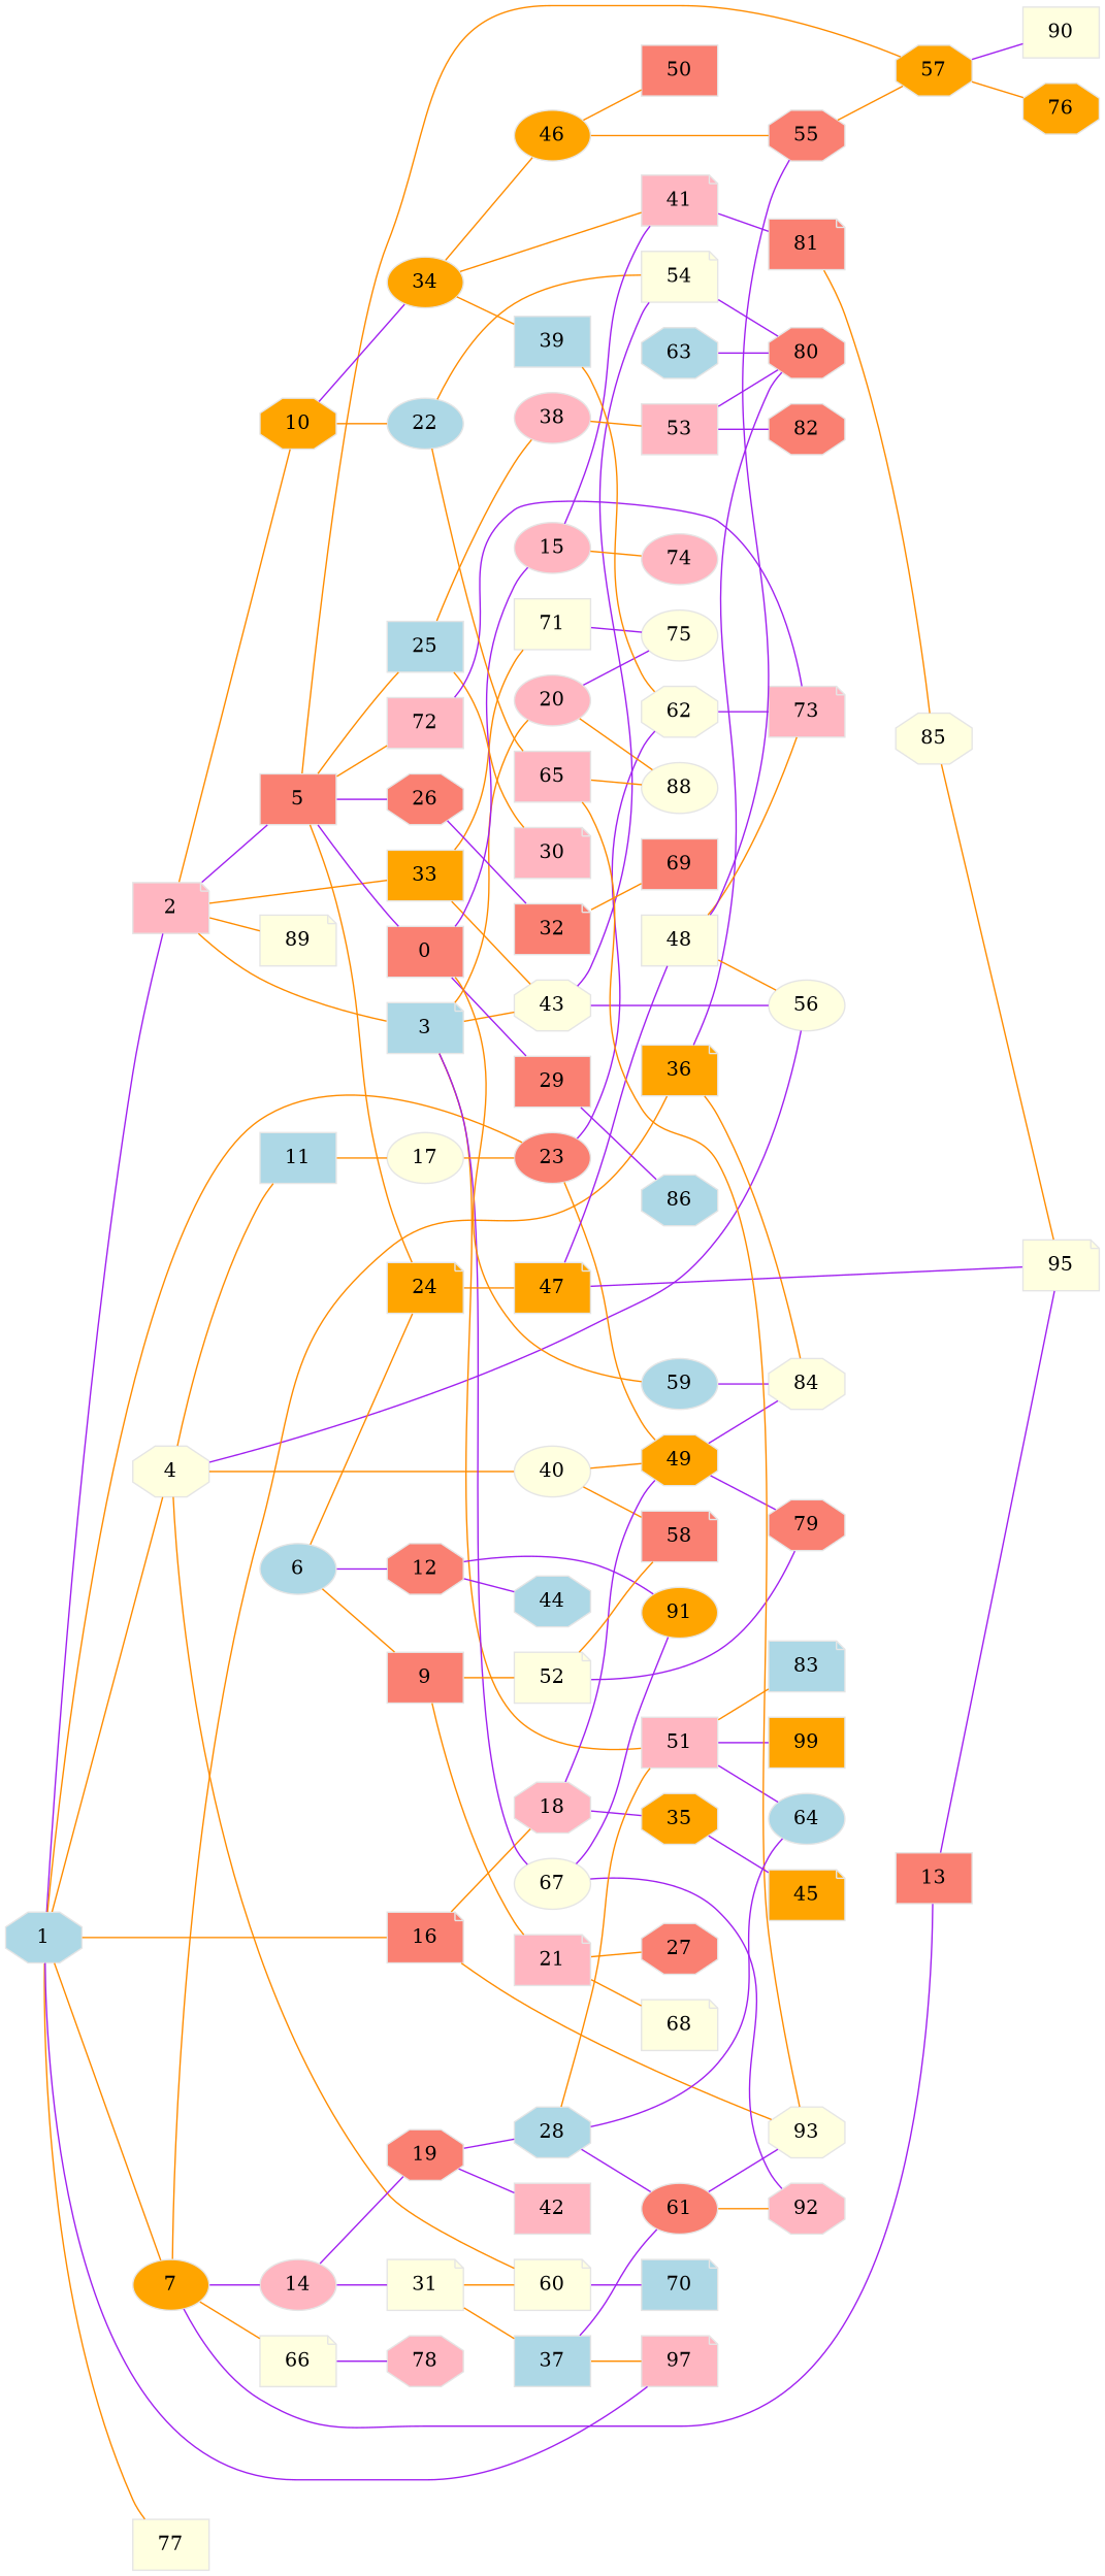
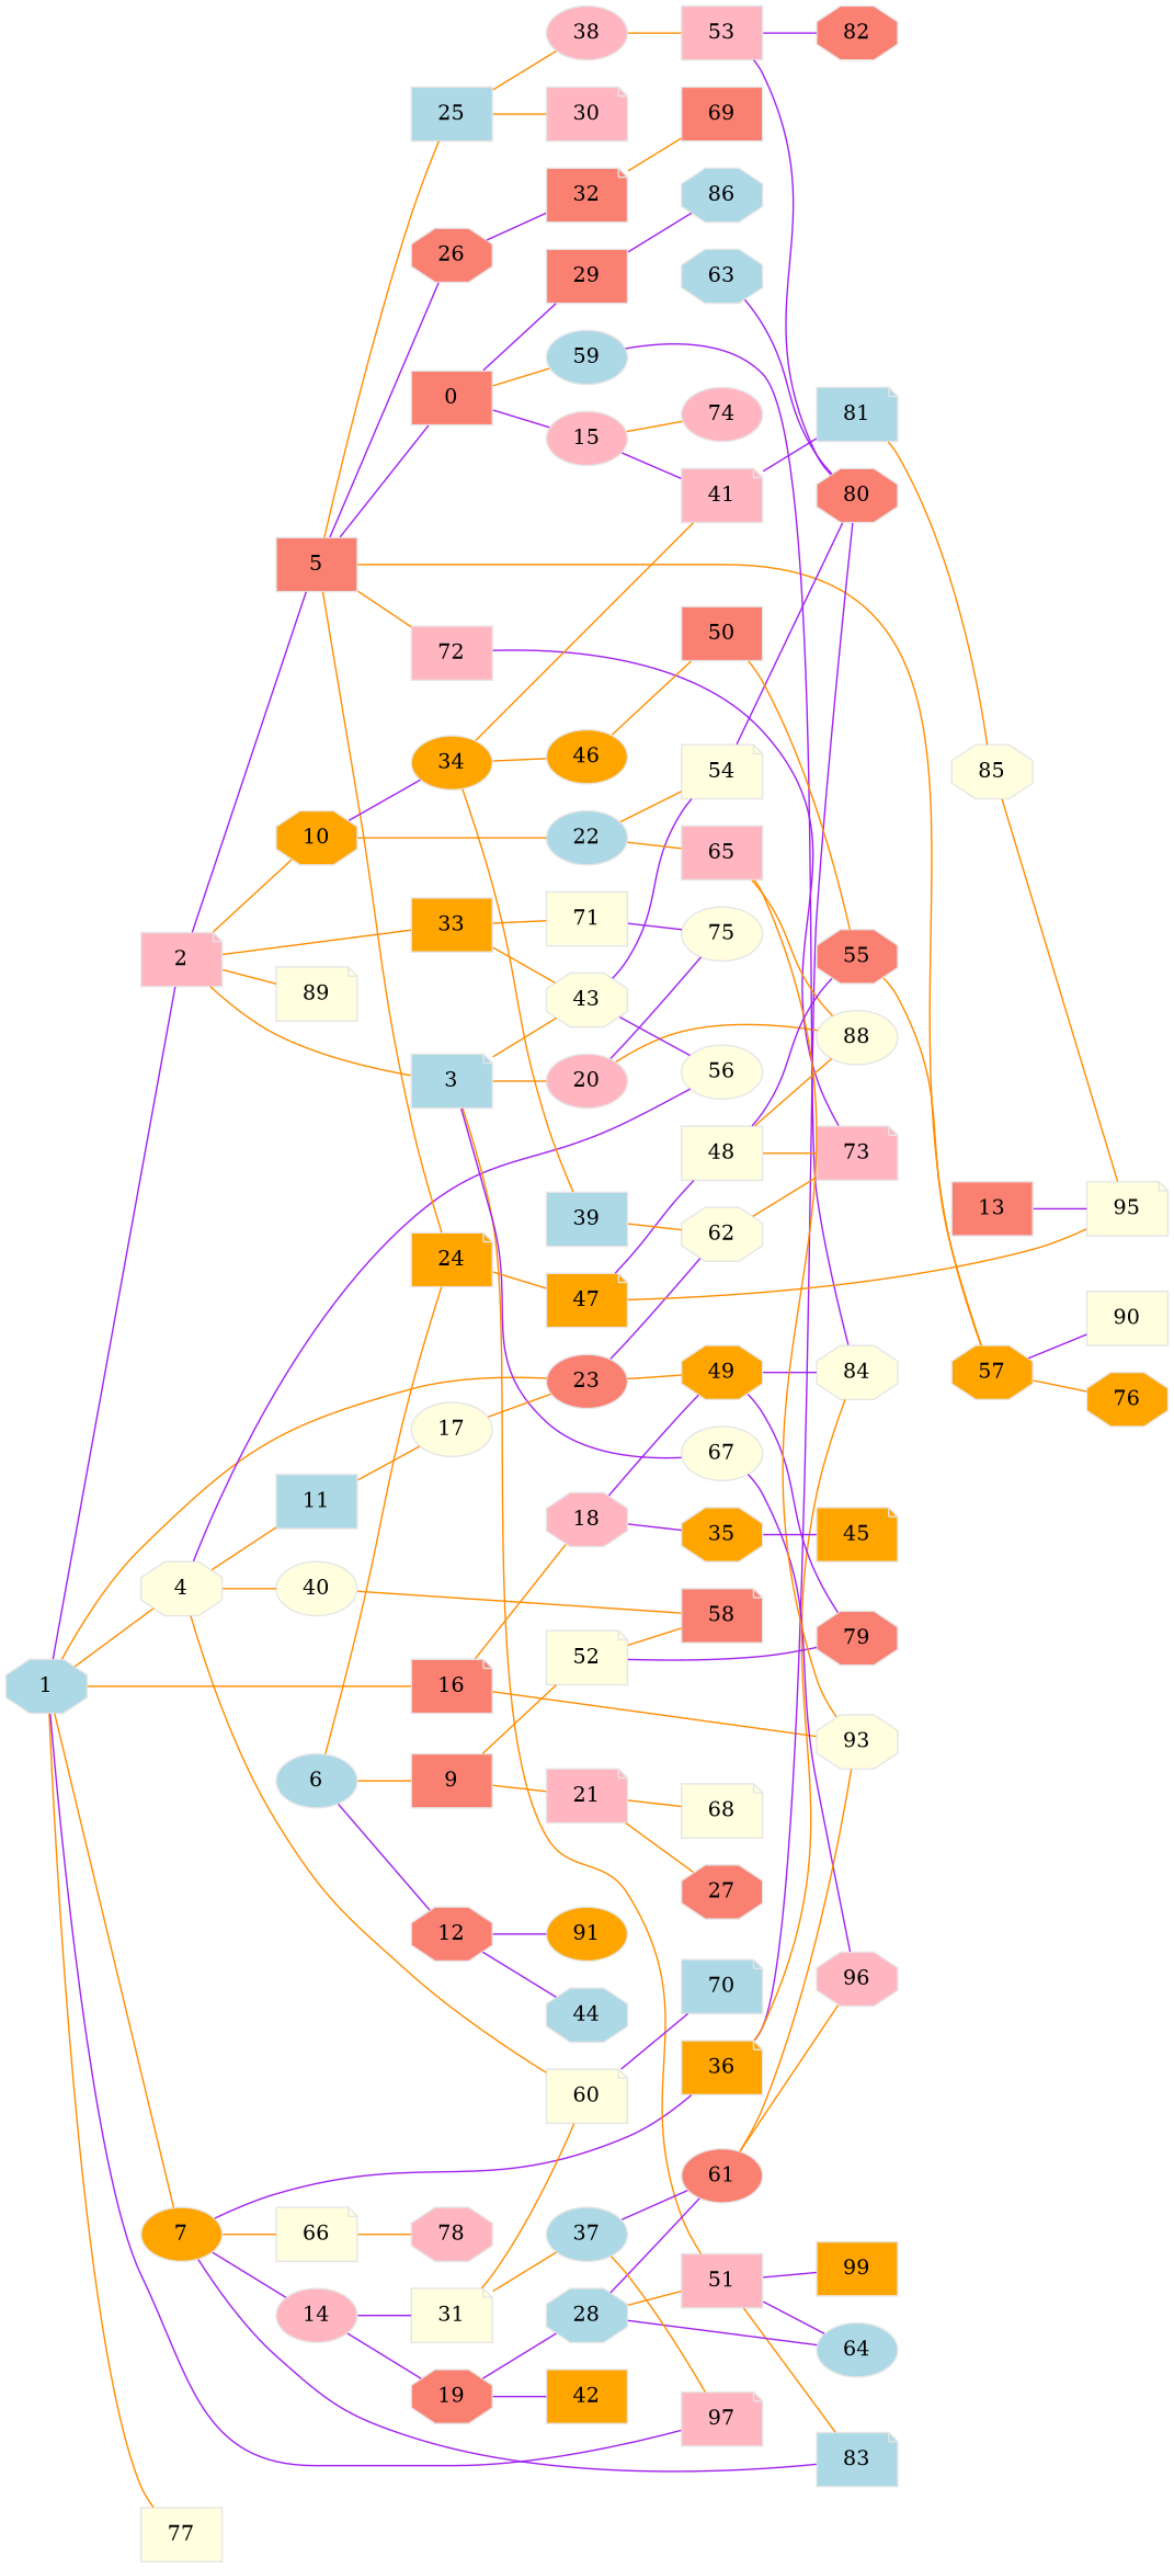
  graph {
    rankdir=LR
    node [color=gray90 fillcolor=lightyellow shape=octagon style=filled]
    edge [color=darkorange]
    1 [fillcolor=lightblue]
    2 [fillcolor=lightpink shape=note]
    4
    7 [fillcolor=orange shape=ellipse]
    16 [fillcolor=salmon shape=note]
    23 [fillcolor=salmon shape=ellipse]
    77 [shape=box]
    n8 [fillcolor=lightpink label=97 shape=note]
    3 [fillcolor=lightblue shape=note]
    5 [fillcolor=salmon shape=box]
    10 [fillcolor=orange]
    33 [fillcolor=orange shape=box]
    89 [shape=note]
    11 [fillcolor=lightblue shape=box]
    40 [shape=ellipse]
    56 [shape=ellipse]
    60 [shape=note]
    13 [fillcolor=salmon shape=box]
    14 [fillcolor=lightpink shape=ellipse]
    36 [fillcolor=orange shape=note]
    66 [shape=note]
    18 [fillcolor=lightpink]
    93
    49 [fillcolor=orange]
    62
    20 [fillcolor=lightpink shape=ellipse]
    43
    51 [fillcolor=lightpink shape=box]
    67 [shape=ellipse]
    n30 [fillcolor=salmon label=0 shape=box]
    24 [fillcolor=orange shape=note]
    25 [fillcolor=lightblue shape=box]
    26 [fillcolor=salmon]
    57 [fillcolor=orange]
    72 [fillcolor=lightpink shape=box]
    22 [fillcolor=lightblue shape=ellipse]
    34 [fillcolor=orange shape=ellipse]
    71 [shape=box]
    6 [fillcolor=lightblue shape=ellipse]
    9 [fillcolor=salmon shape=box]
    12 [fillcolor=salmon]
    75 [shape=ellipse]
    88 [shape=ellipse]
    54 [shape=note]
    64 [fillcolor=lightblue shape=ellipse]
    83 [fillcolor=lightblue shape=note]
    n47 [fillcolor=orange label=99 shape=box]
    91 [fillcolor=orange shape=ellipse]
-   92 [fillcolor=lightpink]
+   92 [fillcolor=lightpink label=96]
    17 [shape=ellipse]
    58 [fillcolor=salmon shape=note]
    70 [fillcolor=lightblue shape=note]
    15 [fillcolor=lightpink shape=ellipse]
    29 [fillcolor=salmon shape=box]
    59 [fillcolor=lightblue shape=ellipse]
    47 [fillcolor=orange shape=note]
    30 [fillcolor=lightpink shape=note]
    38 [fillcolor=lightpink shape=ellipse]
    32 [fillcolor=salmon shape=note]
    76 [fillcolor=orange]
    90 [shape=box]
    73 [fillcolor=lightpink shape=note]
    21 [fillcolor=lightpink shape=note]
    52 [shape=note]
    44 [fillcolor=lightblue]
    95 [shape=note]
    19 [fillcolor=salmon]
    31 [shape=note]
    80 [fillcolor=salmon]
    84
    78 [fillcolor=lightpink]
    41 [fillcolor=lightpink shape=note]
    74 [fillcolor=lightpink shape=ellipse]
    86 [fillcolor=lightblue]
    27 [fillcolor=salmon]
    68 [shape=note]
    79 [fillcolor=salmon]
    65 [fillcolor=lightpink shape=box]
    39 [fillcolor=lightblue shape=box]
    46 [fillcolor=orange shape=ellipse]
    28 [fillcolor=lightblue]
-   42 [fillcolor=lightpink shape=box]
-   37 [fillcolor=lightblue shape=box]
-   81 [fillcolor=salmon shape=note]
+   42 [fillcolor=orange shape=box]
+   37 [fillcolor=lightblue shape=ellipse]
+   81 [fillcolor=lightblue shape=note]
    35 [fillcolor=orange]
    45 [fillcolor=orange shape=note]
    61 [fillcolor=salmon shape=ellipse]
    48 [shape=box]
    53 [fillcolor=lightpink shape=box]
    69 [fillcolor=salmon shape=box]
    63 [fillcolor=lightblue]
    50 [fillcolor=salmon shape=box]
    82 [fillcolor=salmon]
    85
    55 [fillcolor=salmon]
    1 -- 2 [color=purple]
    1 -- 4
    1 -- 7
    1 -- 16
    1 -- 23
    1 -- 77
    1 -- n8 [color=purple]
    2 -- 3
    2 -- 5 [color=purple]
    2 -- 10
    2 -- 33
    2 -- 89
    4 -- 11
    4 -- 40
    4 -- 56 [color=purple]
    4 -- 60
-   7 -- 13 [color=purple]
+   7 -- 83 [color=purple]
    7 -- 14 [color=purple]
-   7 -- 36
+   7 -- 36 [color=purple]
    7 -- 66
    16 -- 18
    16 -- 93
    23 -- 49
    23 -- 62 [color=purple]
    3 -- 20
    3 -- 43
    3 -- 51
    3 -- 67 [color=purple]
    5 -- n30 [color=purple]
    5 -- 24
    5 -- 25
    5 -- 26 [color=purple]
    5 -- 57
    5 -- 72
    10 -- 22
    10 -- 34 [color=purple]
    33 -- 43
    33 -- 71
    11 -- 17
-   40 -- 49
    40 -- 58
    60 -- 70 [color=purple]
    13 -- 95 [color=purple]
    14 -- 19 [color=purple]
    14 -- 31 [color=purple]
    36 -- 80 [color=purple]
    36 -- 84
-   66 -- 78 [color=purple]
+   66 -- 78
    18 -- 49 [color=purple]
    18 -- 35 [color=purple]
    49 -- 84 [color=purple]
    49 -- 79 [color=purple]
-   62 -- 73 [color=purple]
+   62 -- 73
    20 -- 75 [color=purple]
    20 -- 88
    43 -- 56 [color=purple]
    43 -- 54 [color=purple]
    51 -- 64 [color=purple]
    51 -- 83
    51 -- n47 [color=purple]
-   67 -- 91 [color=purple]
    67 -- 92 [color=purple]
    n30 -- 15 [color=purple]
    n30 -- 29 [color=purple]
    n30 -- 59
    24 -- 47
    25 -- 30
    25 -- 38
    26 -- 32 [color=purple]
    57 -- 76
    57 -- 90 [color=purple]
    72 -- 73 [color=purple]
    22 -- 54
    22 -- 65
    34 -- 41
    34 -- 39
    34 -- 46
    71 -- 75 [color=purple]
    6 -- 24
    6 -- 9
    6 -- 12 [color=purple]
    9 -- 21
    9 -- 52
    12 -- 91 [color=purple]
    12 -- 44 [color=purple]
    54 -- 80 [color=purple]
    17 -- 23
    15 -- 41 [color=purple]
    15 -- 74
    29 -- 86 [color=purple]
    59 -- 84 [color=purple]
-   47 -- 95 [color=purple]
+   47 -- 95
    47 -- 48 [color=purple]
    38 -- 53
    32 -- 69
    21 -- 27
    21 -- 68
    52 -- 58
    52 -- 79 [color=purple]
    19 -- 28 [color=purple]
    19 -- 42 [color=purple]
    31 -- 60
    31 -- 37
    41 -- 81 [color=purple]
    65 -- 93
    65 -- 88
    39 -- 62
    46 -- 50
    28 -- 51
    28 -- 64 [color=purple]
    28 -- 61 [color=purple]
    37 -- n8
    37 -- 61 [color=purple]
    81 -- 85
    35 -- 45 [color=purple]
-   61 -- 93 [color=purple]
+   61 -- 93
    61 -- 92
-   48 -- 56
+   48 -- 88
    48 -- 73
    48 -- 55 [color=purple]
    53 -- 80 [color=purple]
    53 -- 82 [color=purple]
    63 -- 80 [color=purple]
-   46 -- 55
+   50 -- 55
    85 -- 95
    55 -- 57
  }
